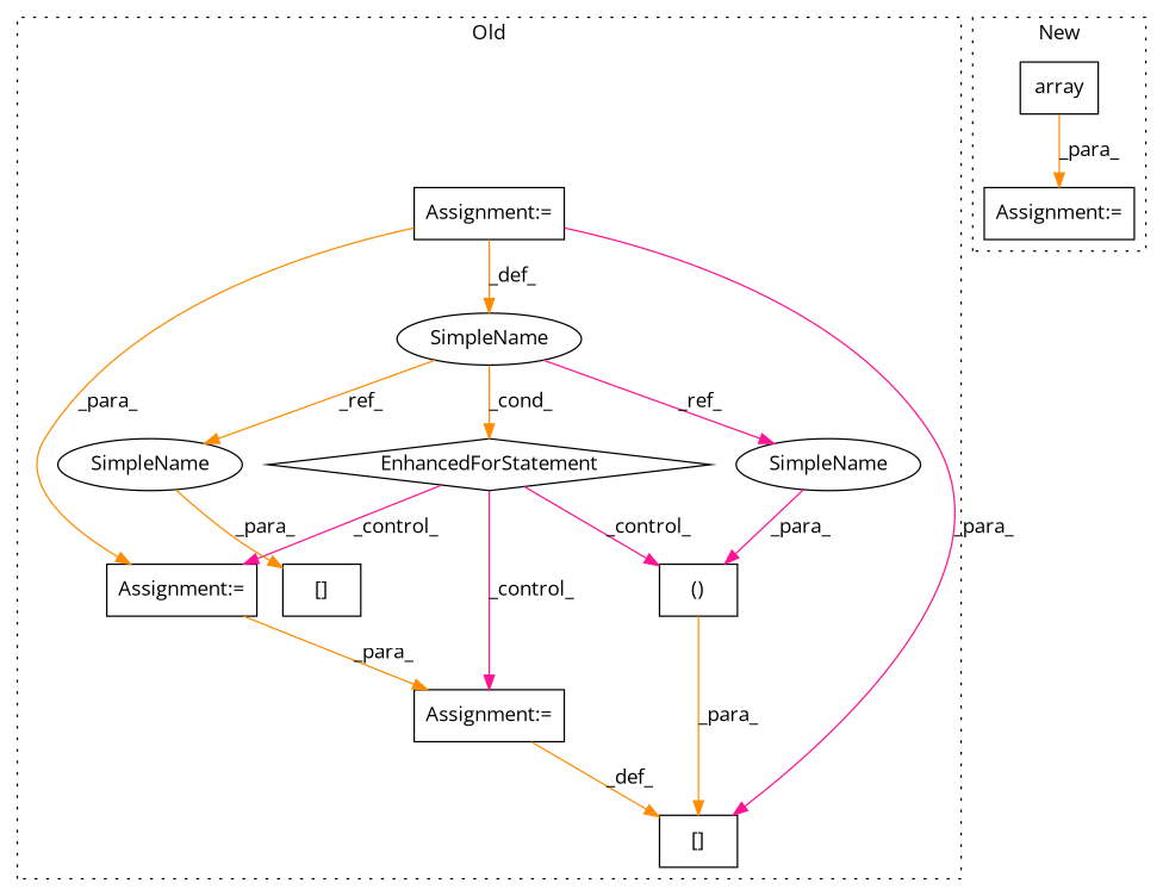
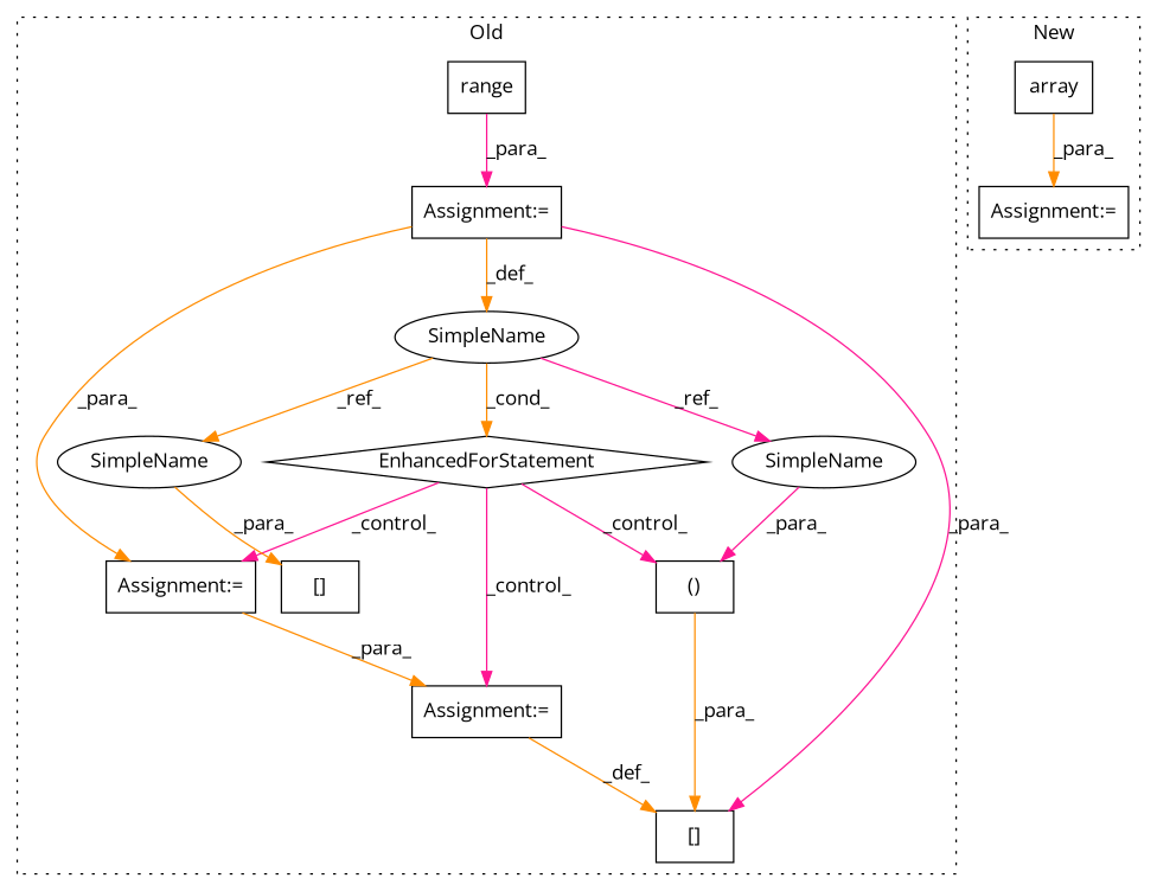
  digraph {
    fontname="Open Sans"
    node [a=7 l=1 s="3057,3150" shape=box fontname="Open Sans"]
    edge [color=darkorange fontname="Open Sans"]
    n1 [a=70 l="61,2" label=EnhancedForStatement shape=diamond]
    n2 [l="61,2" label="Assignment:="]
+   n3 [a=32 l="6,1" label=range s="3126,3149"]
    n4 [a=2 l="2,1" label="[]" s="3340,3343"]
    n5 [a=106 l=15 label="()" s=3410]
    n6 [a=42 label=SimpleName s=3122 shape=ellipse]
    n7 [a=2 l="15,2" label="[]" s="3395,3425"]
    n8 [label="Assignment:=" s=3330]
    n9 [label="Assignment:=" s=3427]
    n10 [a=42 label=SimpleName s=3410 shape=ellipse]
    n11 [a=42 label=SimpleName s=3342 shape=ellipse]
    n12 [a=32 l="6,1" label=array s="2997,3004"]
    n13 [label="Assignment:=" s=2982]
    subgraph cluster_1 {
      label=Old
      style=dotted
      n1
      n2
+     n3
      n4
      n5
      n6
      n7
      n8
      n9
      n10
      n11
    }
    subgraph cluster_2 {
      label=New
      style=dotted
      n12
      n13
    }
    n1 -> n5 [label=_control_ color=deeppink]
    n1 -> n8 [label=_control_ color=deeppink]
    n1 -> n9 [label=_control_ color=deeppink]
    n2 -> n6 [label=_def_]
    n2 -> n7 [label=_para_ color=deeppink]
    n2 -> n8 [label=_para_]
+   n3 -> n2 [label=_para_ color=deeppink]
    n5 -> n7 [label=_para_]
    n6 -> n1 [label=_cond_]
    n6 -> n10 [label=_ref_ color=deeppink]
    n6 -> n11 [label=_ref_]
    n8 -> n9 [label=_para_]
    n9 -> n7 [label=_def_]
    n10 -> n5 [label=_para_ color=deeppink]
    n11 -> n4 [label=_para_]
    n12 -> n13 [label=_para_]
  }
